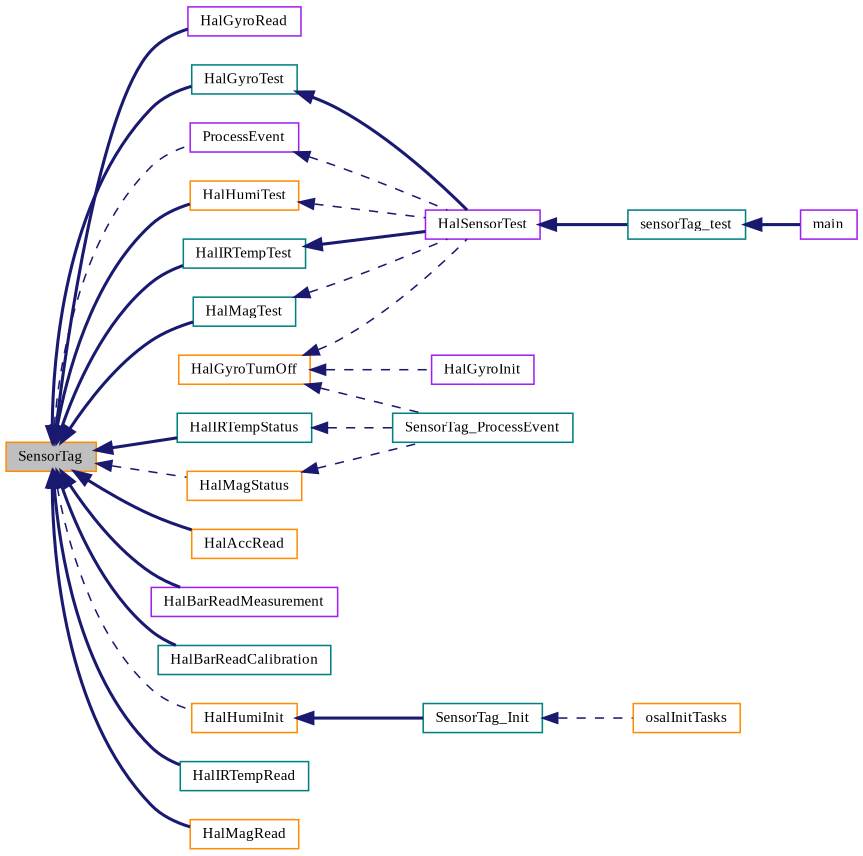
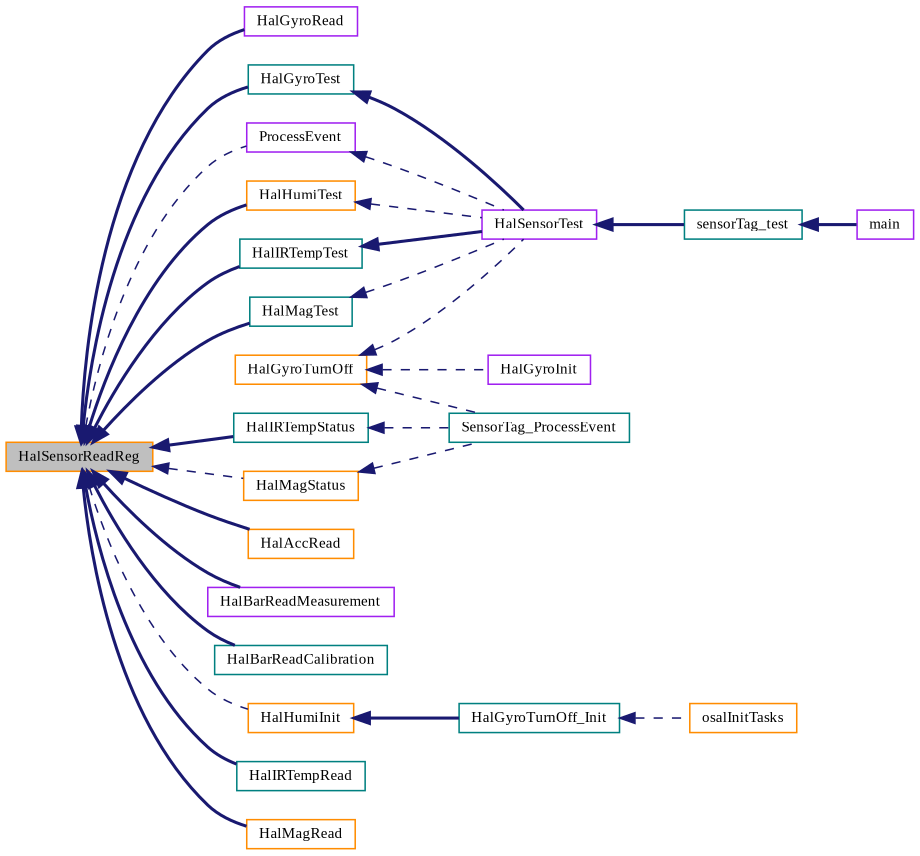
  digraph {
    fontname="Liberation Serif"
    rankdir=LR
    node [color=teal fillcolor=white fontname="Liberation Serif" fontsize=10 shape=record style=filled]
    edge [color=midnightblue dir=back fontname="Liberation Serif" fontsize=10 labelfontname=Helvetica labelfontsize=10 style=bold]
-   n1 [color=darkorange fillcolor=grey75 fontcolor=black height=0.2 label=SensorTag width=0.4]
+   n1 [color=darkorange fillcolor=grey75 fontcolor=black height=0.2 label=HalSensorReadReg width=0.4]
    n2 [color=purple height=0.2 label=HalGyroRead width=0.4]
    n3 [height=0.2 label=HalGyroTest width=0.4]
    n4 [color=darkorange height=0.2 label=HalAccRead width=0.4]
    n5 [color=purple height=0.2 label=HalBarReadMeasurement width=0.4]
    n6 [height=0.2 label=HalBarReadCalibration width=0.4]
    n7 [color=purple height=0.2 label=ProcessEvent width=0.4]
    n8 [color=darkorange height=0.2 label=HalHumiInit width=0.4]
    n9 [color=darkorange height=0.2 label=HalHumiTest width=0.4]
    n10 [height=0.2 label=HalIRTempRead width=0.4]
    n11 [height=0.2 label=HalIRTempStatus width=0.4]
    n12 [height=0.2 label=HalIRTempTest width=0.4]
    n13 [color=darkorange height=0.2 label=HalMagStatus width=0.4]
    n14 [color=darkorange height=0.2 label=HalMagRead width=0.4]
    n15 [height=0.2 label=HalMagTest width=0.4]
    n16 [color=darkorange height=0.2 label=HalGyroTurnOff width=0.4]
    n17 [color=purple height=0.2 label=HalGyroInit width=0.4]
    n18 [color=purple height=0.2 label=HalSensorTest width=0.4]
    n19 [height=0.2 label=SensorTag_ProcessEvent width=0.4]
-   n20 [height=0.2 label=SensorTag_Init width=0.4]
+   n20 [height=0.2 label=HalGyroTurnOff_Init width=0.4]
    n21 [height=0.2 label=sensorTag_test width=0.4]
    n22 [color=purple height=0.2 label=main width=0.4]
    n23 [color=darkorange height=0.2 label=osalInitTasks width=0.4]
    n1 -> n2
    n1 -> n3
    n1 -> n4
    n1 -> n5
    n1 -> n6
    n1 -> n7 [style=dashed]
    n1 -> n8 [style=dashed]
    n1 -> n9
    n1 -> n10
    n1 -> n11
    n1 -> n12
    n1 -> n13 [style=dashed]
    n1 -> n14
    n1 -> n15
    n3 -> n18
    n7 -> n18 [style=dashed]
    n8 -> n20
    n9 -> n18 [style=dashed]
    n11 -> n19 [style=dashed]
    n12 -> n18
    n13 -> n19 [style=dashed]
    n15 -> n18 [style=dashed]
    n16 -> n17 [style=dashed]
    n16 -> n18 [style=dashed]
    n16 -> n19 [style=dashed]
    n18 -> n21
    n20 -> n23 [style=dashed]
    n21 -> n22
  }
